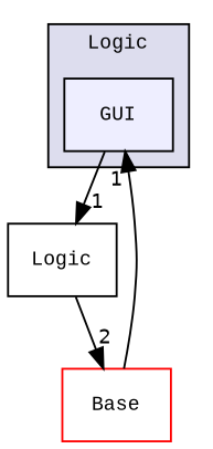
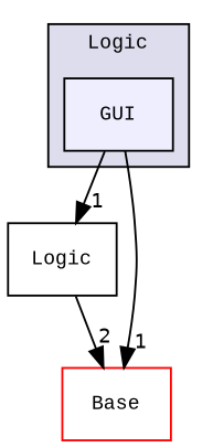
  digraph {
    compound=true
    fontname="Liberation Mono"
    node [fontname="Liberation Mono" fontsize=10 shape=box]
    edge [fontname="Liberation Mono" headlabel=1 labeldistance=1.5 labelfontname=Helvetica labelfontsize=10]
    n1 [fillcolor="#eeeeff" label=GUI pencolor=black style=filled]
    n2 [label=Logic]
    n3 [color=red label=Base]
    subgraph cluster_1 {
      bgcolor="#ddddee"
      fontsize=10
      label=Logic
      pencolor=black
      n1
    }
    n1 -> n2
-   n3 -> n1
+   n1 -> n3
    n2 -> n3 [headlabel=2]
  }
